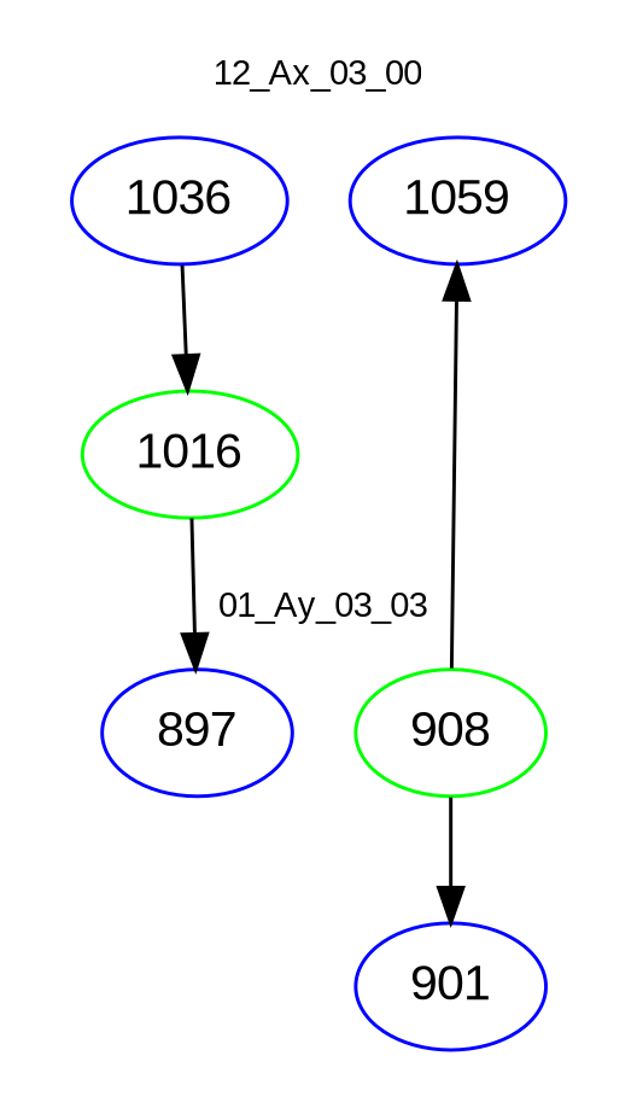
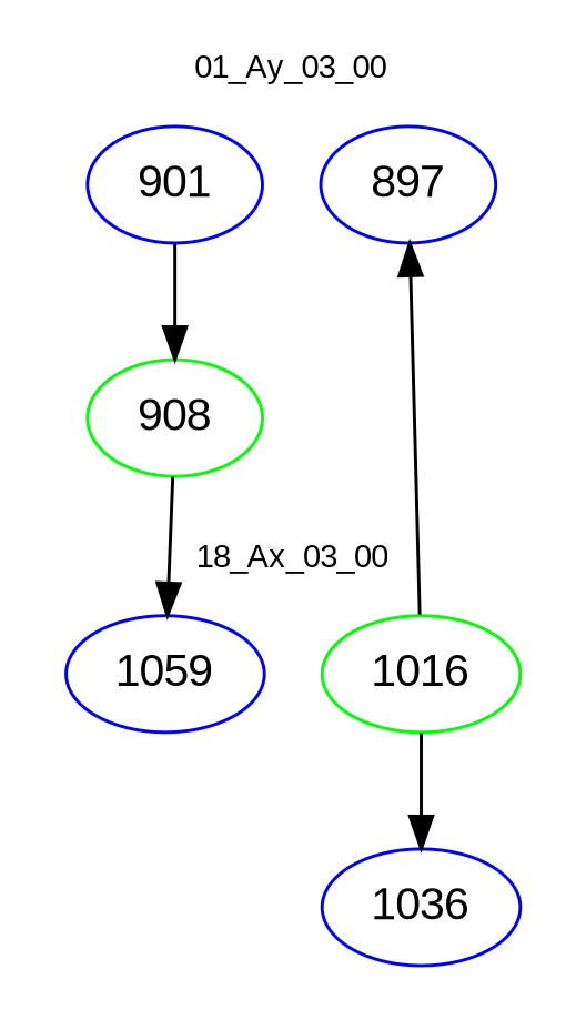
  digraph {
    fontname="Liberation Sans"
    node [color=blue fontname="Liberation Sans"]
    edge [color=black fontname="Liberation Sans"]
    n1 [label=901]
    n2 [label=897]
    n3 [color=green label=908]
    n4 [label=1036]
    n5 [color=green label=1016]
    n6 [label=1059]
    subgraph cluster_1 {
      color=white
      fontsize=10
-     label="01_Ay_03_03"
+     label="01_Ay_03_00"
      n1
      n2
      n3
    }
    subgraph cluster_2 {
      color=white
      fontsize=10
-     label="12_Ax_03_00"
+     label="18_Ax_03_00"
      n4
      n5
      n6
    }
-   n3 -> n1
+   n1 -> n3
    n3 -> n6
-   n4 -> n5
+   n5 -> n4
    n5 -> n2
  }
